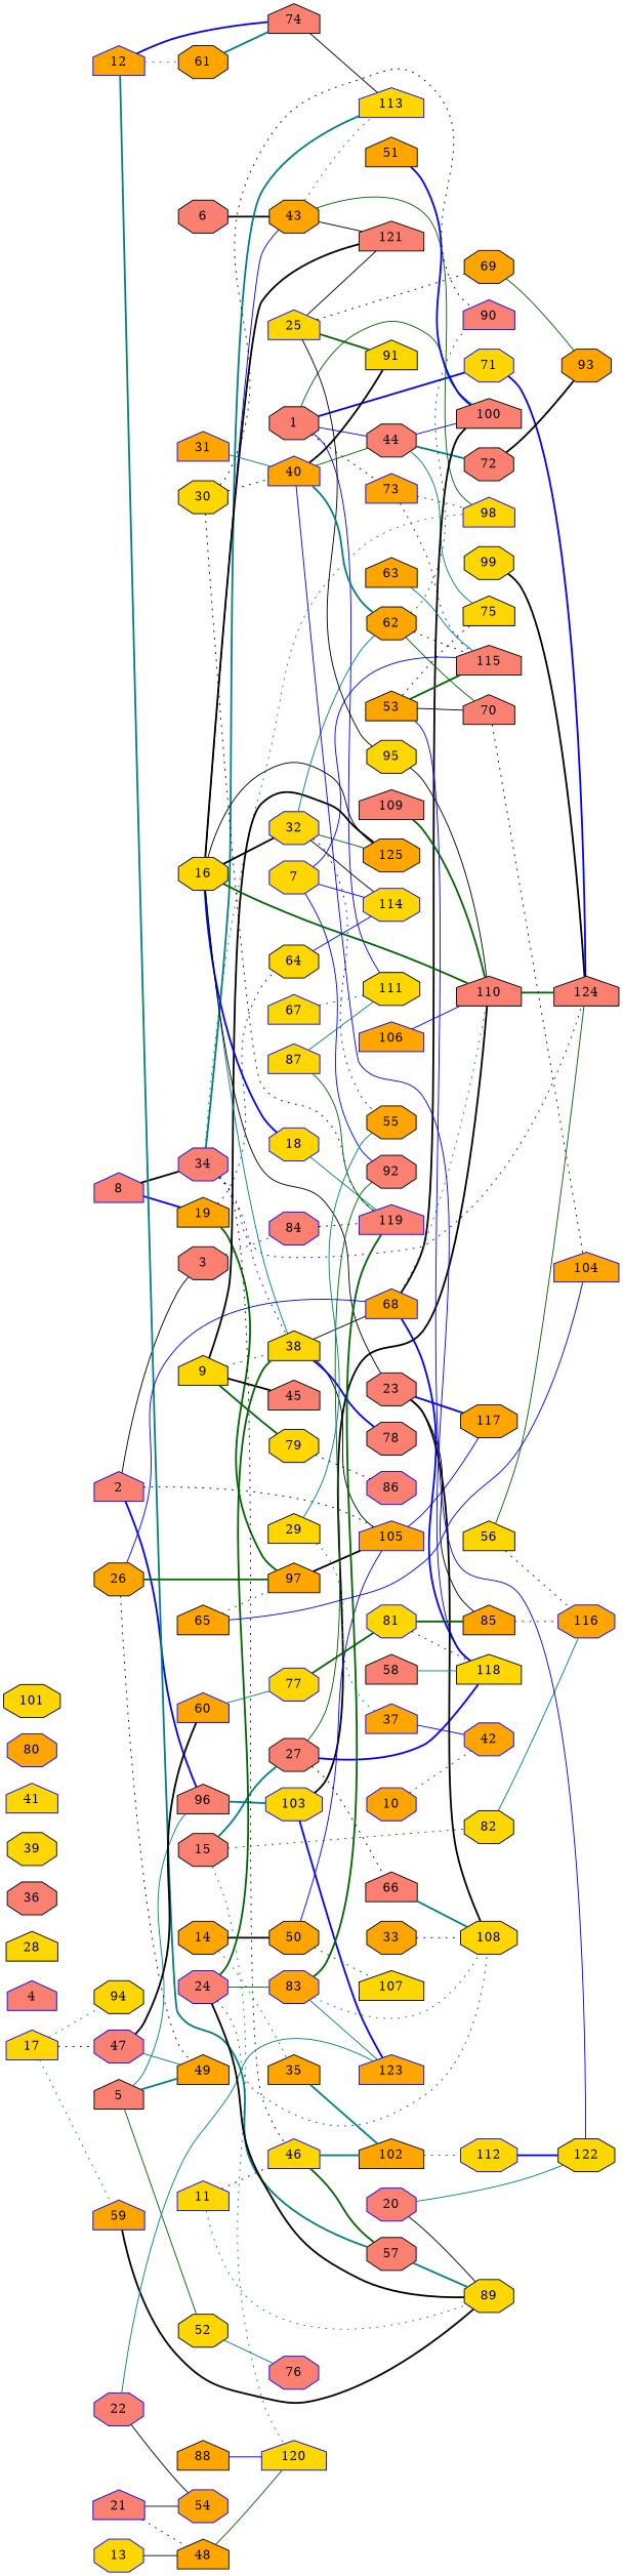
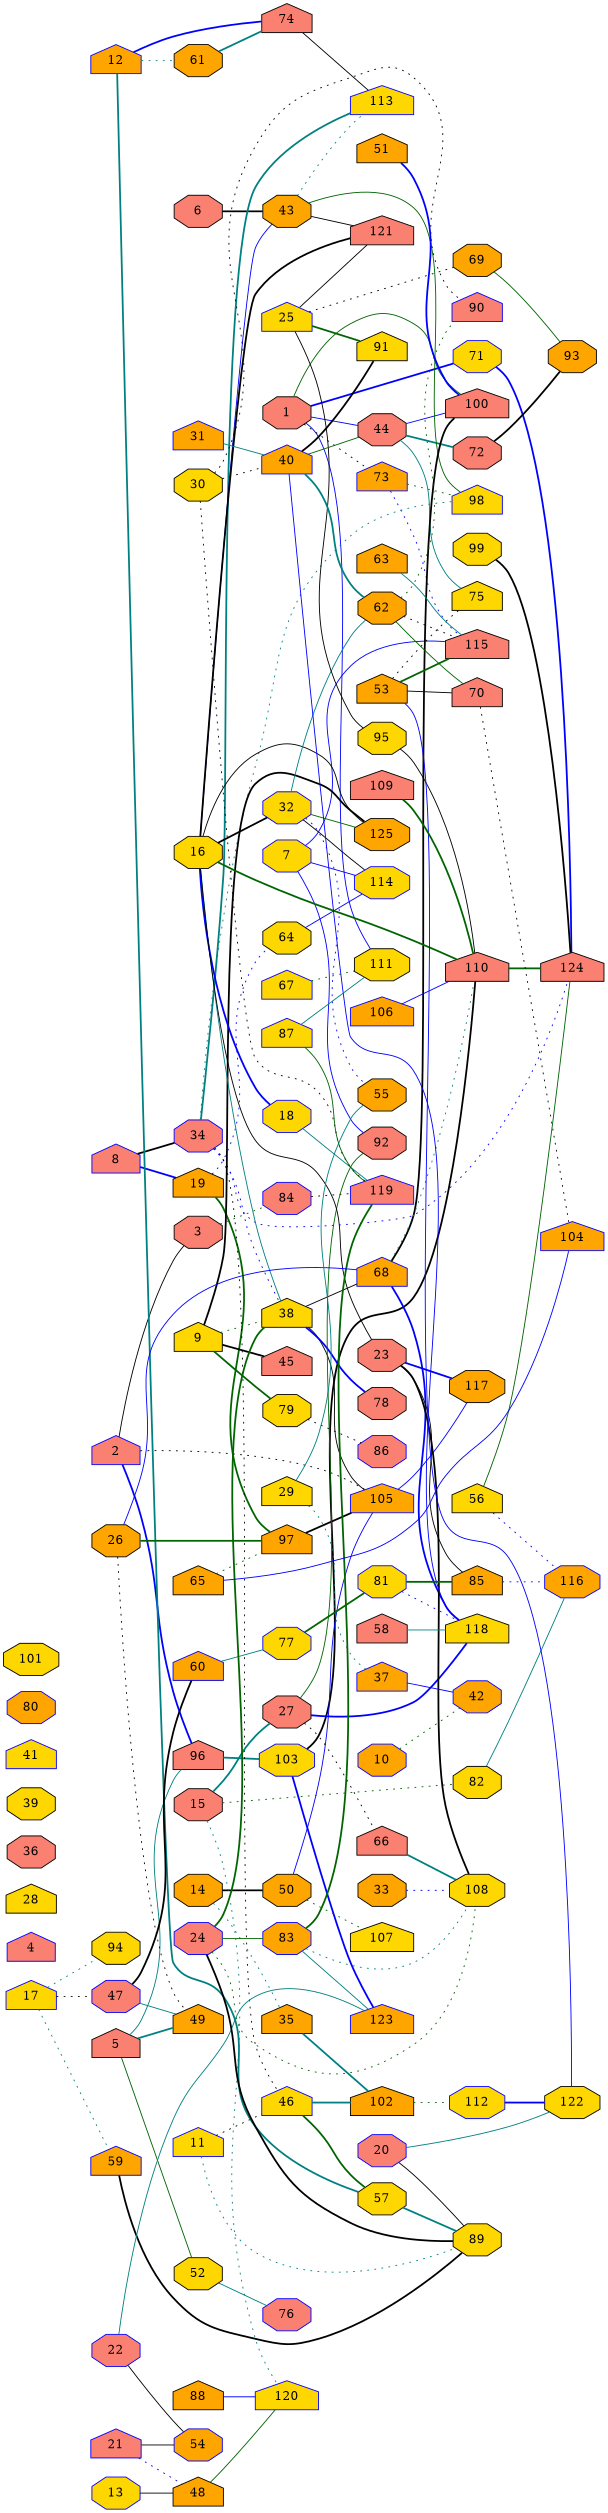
  graph {
    rankdir=LR
    node [color=black fillcolor=gold shape=octagon style=filled]
    edge [color=black style=solid]
    1 [fillcolor=salmon]
    44 [fillcolor=salmon]
    71 [color=blue]
    73 [color=blue fillcolor=orange shape=house]
    100 [fillcolor=salmon shape=house]
    111
    72 [fillcolor=salmon]
    75 [shape=house]
    124 [fillcolor=salmon shape=house]
    115 [fillcolor=salmon shape=house]
    98 [color=blue shape=house]
    2 [color=blue fillcolor=salmon shape=house]
    3 [fillcolor=salmon]
    96 [fillcolor=salmon shape=house]
    105 [color=blue fillcolor=orange shape=house]
    84 [color=blue fillcolor=salmon]
    103 [color=blue]
    117 [fillcolor=orange]
    119 [color=blue fillcolor=salmon shape=house]
    4 [color=blue fillcolor=salmon shape=house]
    5 [fillcolor=salmon shape=house]
    49 [fillcolor=orange shape=house]
    52
    76 [color=blue fillcolor=salmon]
    6 [fillcolor=salmon]
    43 [fillcolor=orange]
    121 [fillcolor=salmon shape=house]
    113 [color=blue shape=house]
    7 [color=blue]
    92 [fillcolor=salmon]
    114 [color=blue]
    8 [color=blue fillcolor=salmon shape=house]
    19 [fillcolor=orange shape=house]
    34 [color=blue fillcolor=salmon]
    64
    97 [fillcolor=orange shape=house]
    38 [shape=house]
    46 [color=blue shape=house]
    9 [shape=house]
    45 [fillcolor=salmon shape=house]
    79
    125 [fillcolor=orange]
    68 [color=blue fillcolor=orange shape=house]
    78 [fillcolor=salmon]
    86 [color=blue fillcolor=salmon]
    10 [color=blue fillcolor=orange]
    42 [color=blue fillcolor=orange]
    11 [color=blue shape=house]
    89
-   57 [fillcolor=salmon]
+   57
    102 [fillcolor=orange shape=house]
    12 [color=blue fillcolor=orange shape=house]
    61 [fillcolor=orange]
    74 [fillcolor=salmon shape=house]
    13 [color=blue]
    48 [fillcolor=orange shape=house]
    120 [color=blue shape=house]
    14 [fillcolor=orange]
    35 [fillcolor=orange shape=house]
    50 [fillcolor=orange]
    107 [shape=house]
    15 [fillcolor=salmon]
    27 [fillcolor=salmon]
    82
    66 [fillcolor=salmon shape=house]
    118 [shape=house]
    116 [color=blue fillcolor=orange]
    16
    18 [color=blue]
    23 [fillcolor=salmon]
    32 [color=blue]
    110 [fillcolor=salmon shape=house]
    85 [fillcolor=orange shape=house]
    108
    55 [fillcolor=orange]
    62 [fillcolor=orange]
    17 [color=blue shape=house]
    47 [color=blue fillcolor=salmon]
    59 [color=blue fillcolor=orange shape=house]
    94
    60 [color=blue fillcolor=orange shape=house]
    20 [color=blue fillcolor=salmon]
    122
    21 [color=blue fillcolor=salmon shape=house]
    54 [color=blue fillcolor=orange]
    22 [color=blue fillcolor=salmon]
    123 [color=blue fillcolor=orange shape=house]
    24 [color=blue fillcolor=salmon]
    83 [color=blue fillcolor=orange]
    25 [color=blue shape=house]
    69 [fillcolor=orange]
    91 [shape=house]
    95
    93 [fillcolor=orange]
    26 [fillcolor=orange]
    28 [shape=house]
    29 [shape=house]
    37 [color=blue fillcolor=orange shape=house]
    30
    40 [color=blue fillcolor=orange shape=house]
    90 [color=blue fillcolor=salmon shape=house]
    31 [color=blue fillcolor=orange shape=house]
    70 [fillcolor=salmon shape=house]
    33 [fillcolor=orange]
    112 [color=blue]
    36 [fillcolor=salmon]
    39
    41 [color=blue shape=house]
    77 [color=blue]
    51 [fillcolor=orange shape=house]
    53 [fillcolor=orange shape=house]
    104 [color=blue fillcolor=orange shape=house]
    56 [shape=house]
    58 [fillcolor=salmon shape=house]
    81 [color=blue]
    63 [fillcolor=orange shape=house]
    65 [fillcolor=orange shape=house]
    67 [color=blue shape=house]
    80 [color=blue fillcolor=orange]
    87 [color=blue shape=house]
    88 [fillcolor=orange shape=house]
    99
    101
    106 [color=blue fillcolor=orange shape=house]
    109 [fillcolor=salmon shape=house]
    1 -- 44 [color=blue]
    1 -- 71 [color=blue style=bold]
    1 -- 73 [style=dotted]
    1 -- 100 [color=darkgreen]
    1 -- 111 [color=blue]
    44 -- 100 [color=blue]
    44 -- 72 [color=teal style=bold]
    44 -- 75 [color=teal]
    71 -- 124 [color=blue style=bold]
    73 -- 115 [color=blue style=dotted]
    73 -- 98 [color=darkgreen style=dotted]
    72 -- 93 [style=bold]
    2 -- 3
    2 -- 96 [color=blue style=bold]
    2 -- 105 [style=dotted]
    3 -- 84 [color=darkgreen style=dotted]
    96 -- 103 [color=teal style=bold]
    105 -- 117 [color=blue]
    84 -- 119 [style=dotted]
    103 -- 110 [style=bold]
    103 -- 123 [color=blue style=bold]
    5 -- 96 [color=teal]
    5 -- 49 [color=teal style=bold]
    5 -- 52 [color=darkgreen]
    52 -- 76 [color=teal]
    6 -- 43 [style=bold]
    43 -- 98 [color=darkgreen]
    43 -- 121
    43 -- 113 [color=teal style=dotted]
    7 -- 115 [color=blue]
    7 -- 92 [color=blue]
    7 -- 114 [color=blue]
    8 -- 19 [color=blue style=bold]
    8 -- 34 [style=bold]
    19 -- 64 [color=blue style=dotted]
    19 -- 97 [color=darkgreen style=bold]
    34 -- 124 [color=blue style=dotted]
    34 -- 98 [color=teal style=dotted]
    34 -- 113 [color=teal style=bold]
    34 -- 38 [color=blue style=dotted]
    34 -- 46 [style=dotted]
    64 -- 114 [color=blue]
    97 -- 105 [style=bold]
    38 -- 105
    38 -- 68
    38 -- 78 [color=blue style=bold]
    46 -- 57 [color=darkgreen style=bold]
    46 -- 102 [color=teal style=bold]
    9 -- 38 [color=darkgreen style=dotted]
    9 -- 45 [style=bold]
    9 -- 79 [color=darkgreen style=bold]
    9 -- 125 [style=bold]
    79 -- 86 [style=dotted]
    68 -- 100 [style=bold]
    68 -- 118 [color=blue style=bold]
    68 -- 110 [color=teal style=dotted]
    10 -- 42 [color=darkgreen style=dotted]
    11 -- 46 [style=dotted]
    11 -- 89 [color=teal style=dotted]
    57 -- 89 [color=teal style=bold]
    102 -- 112 [color=darkgreen style=dotted]
    12 -- 57 [color=teal style=bold]
    12 -- 61 [color=teal style=dotted]
    12 -- 74 [color=blue style=bold]
    61 -- 74 [color=teal style=bold]
    74 -- 113
    13 -- 48
    48 -- 120 [color=darkgreen]
    14 -- 35 [color=teal style=dotted]
    14 -- 50 [style=bold]
    35 -- 102 [color=teal style=bold]
    50 -- 105 [color=blue]
    50 -- 107 [color=darkgreen style=dotted]
    15 -- 120 [color=teal style=dotted]
    15 -- 27 [color=teal style=bold]
    15 -- 82 [color=darkgreen style=dotted]
    27 -- 92 [color=darkgreen]
    27 -- 66 [style=dotted]
    27 -- 118 [color=blue style=bold]
    82 -- 116 [color=teal]
    66 -- 108 [color=teal style=bold]
    16 -- 43 [color=blue]
    16 -- 121 [style=bold]
    16 -- 38 [color=teal]
    16 -- 125
    16 -- 18 [color=blue style=bold]
    16 -- 23
    16 -- 32 [style=bold]
    16 -- 110 [color=darkgreen style=bold]
    18 -- 119 [color=teal]
    23 -- 117 [color=blue style=bold]
    23 -- 85
    23 -- 108 [style=bold]
    32 -- 114
    32 -- 125 [color=darkgreen]
    32 -- 55 [color=blue style=dotted]
    32 -- 62 [color=teal]
    110 -- 124 [color=darkgreen style=bold]
    85 -- 116 [color=blue style=dotted]
    62 -- 115 [style=dotted]
    62 -- 90 [color=darkgreen style=dotted]
    62 -- 70 [color=darkgreen]
    17 -- 47 [style=dotted]
    17 -- 59 [color=teal style=dotted]
    17 -- 94 [color=teal style=dotted]
    47 -- 49 [color=teal]
    47 -- 60 [style=bold]
    59 -- 89 [style=bold]
    60 -- 77 [color=teal]
    20 -- 89
    20 -- 122 [color=teal]
    21 -- 48 [color=blue style=dotted]
    21 -- 54
    22 -- 54
    22 -- 123 [color=teal]
    24 -- 38 [color=darkgreen style=bold]
    24 -- 89 [style=bold]
    24 -- 108 [color=darkgreen style=dotted]
    24 -- 83 [color=darkgreen]
    83 -- 119 [color=darkgreen style=bold]
    83 -- 108 [color=teal style=dotted]
    83 -- 123 [color=teal]
    25 -- 121
    25 -- 69 [style=dotted]
    25 -- 91 [color=darkgreen style=bold]
    25 -- 95
    69 -- 93 [color=darkgreen]
    95 -- 110
    26 -- 49 [style=dotted]
    26 -- 97 [color=darkgreen style=bold]
    26 -- 68 [color=blue]
    29 -- 55 [color=teal]
    29 -- 37 [color=teal style=dotted]
    37 -- 42 [color=blue]
    30 -- 119 [style=dotted]
    30 -- 40 [style=dotted]
    30 -- 90 [style=dotted]
    40 -- 44 [color=darkgreen]
    40 -- 118 [color=blue]
    40 -- 62 [color=teal style=bold]
    40 -- 91 [style=bold]
    31 -- 40 [color=teal]
    70 -- 104 [style=dotted]
    33 -- 108 [color=blue style=dotted]
    112 -- 122 [color=blue style=bold]
    77 -- 81 [color=darkgreen style=bold]
    51 -- 100 [color=blue style=bold]
    53 -- 75 [style=dotted]
    53 -- 115 [color=darkgreen style=bold]
    53 -- 122 [color=blue]
    53 -- 70
    56 -- 124 [color=darkgreen]
    56 -- 116 [color=blue style=dotted]
    58 -- 118 [color=teal]
    81 -- 118 [color=blue style=dotted]
    81 -- 85 [color=darkgreen style=bold]
    63 -- 115 [color=teal]
    65 -- 97 [color=darkgreen style=dotted]
    65 -- 104 [color=blue]
    67 -- 111 [color=darkgreen style=dotted]
    87 -- 111 [color=teal]
    87 -- 119 [color=darkgreen]
    88 -- 120 [color=blue]
    99 -- 124 [style=bold]
    106 -- 110 [color=blue]
    109 -- 110 [color=darkgreen style=bold]
  }
